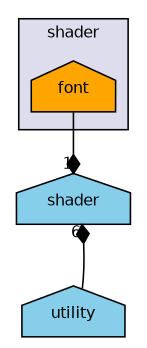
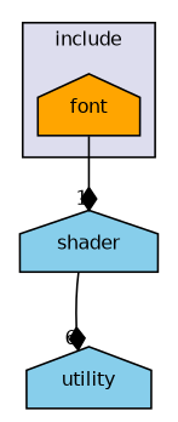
  digraph {
    compound=true
    node [color=black fillcolor=skyblue fontname=Helvetica fontsize=10 shape=house style=filled]
    edge [arrowhead=diamond labeldistance=1.5 labelfontname=Helvetica labelfontsize=10 style=solid]
    n1 [fillcolor=orange label=font pencolor=black]
    n2 [label=shader]
    n3 [label=utility]
    subgraph cluster_1 {
      bgcolor="#ddddee"
      fontname=Helvetica
      fontsize=10
-     label=shader
+     label=include
      pencolor=black
      n1
    }
    n1 -> n2 [headlabel=1]
-   n3 -> n2 [headlabel=6]
+   n2 -> n3 [headlabel=6]
  }
